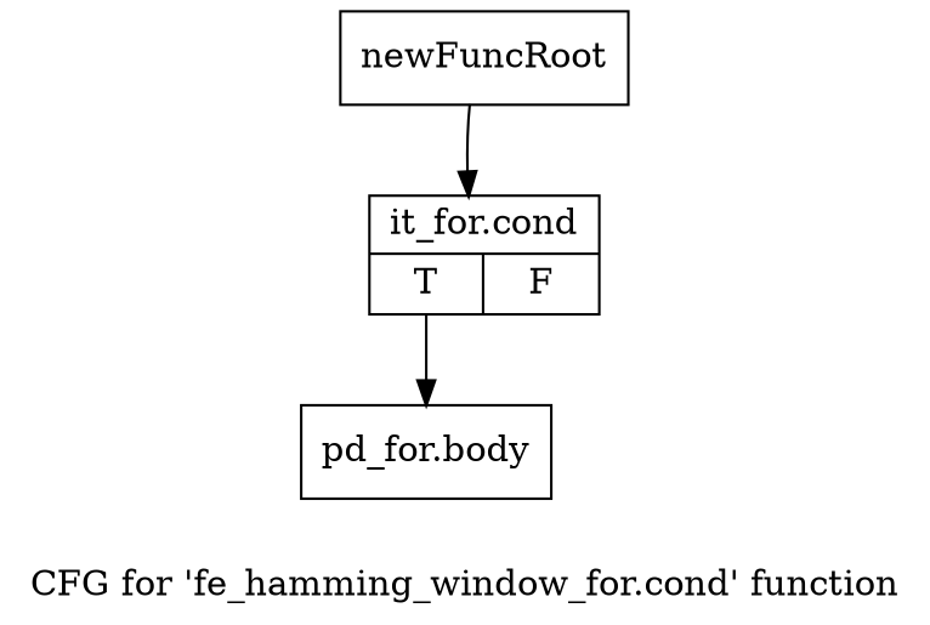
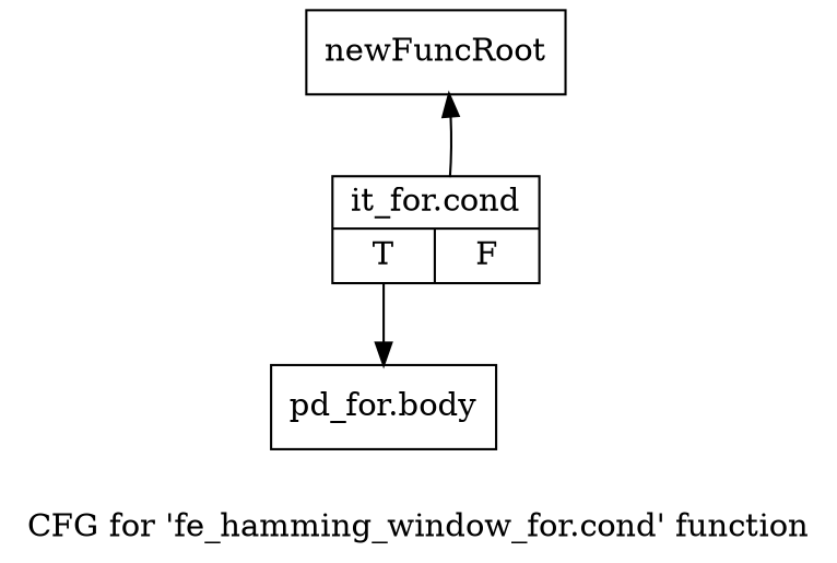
  digraph {
    label="CFG for 'fe_hamming_window_for.cond' function"
    node [shape=record]
    n1 [label="{newFuncRoot}"]
    n2 [label="{it_for.cond|{<s0>T|<s1>F}}"]
    n3 [label="{pd_for.body}"]
-   n1 -> n2
+   n2 -> n1
    n2 -> n3 [tailport=s0]
  }
